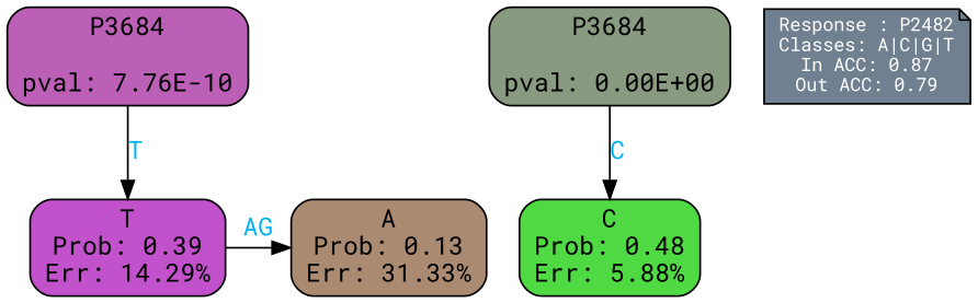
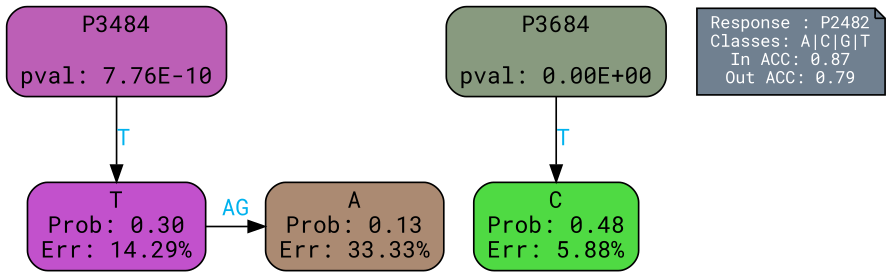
  digraph {
    fontname="Roboto Mono"
    ranksep=equally
    splines=polylines
    node [color=black fontname="Roboto Mono" shape=box style="filled, rounded"]
    edge [fontcolor=deepskyblue2 fontname="Roboto Mono"]
-   n1 [fillcolor="#ab8a72" label="A\nProb: 0.13\nErr: 31.33%"]
-   n2 [fillcolor="#c251cc" label="T\nProb: 0.39\nErr: 14.29%"]
+   n1 [fillcolor="#ab8a72" label="A\nProb: 0.13\nErr: 33.33%"]
+   n2 [fillcolor="#c251cc" label="T\nProb: 0.30\nErr: 14.29%"]
    n3 [fillcolor="#4fda43" label="C\nProb: 0.48\nErr: 5.88%"]
    n4 [align=left fillcolor=slategray fontcolor=white fontsize=10 label="Response : P2482\nClasses: A|C|G|T\nIn ACC: 0.87\nOut ACC: 0.79\n" shape=note style=filled]
    n5 [fillcolor="#889a7f" label="P3684\n\npval: 0.00E+00"]
-   n6 [fillcolor="#bc5fb6" label="P3684\n\npval: 7.76E-10"]
+   n6 [fillcolor="#bc5fb6" label="P3484\n\npval: 7.76E-10"]
    subgraph sub_1 {
      rank=same
      n1
      n2
      n3
    }
    subgraph sub_2 {
      rank=same
      n4
      n5
    }
    n2 -> n1 [label=AG]
-   n5 -> n3 [label=C]
+   n5 -> n3 [label=T]
    n6 -> n2 [label=T]
  }
